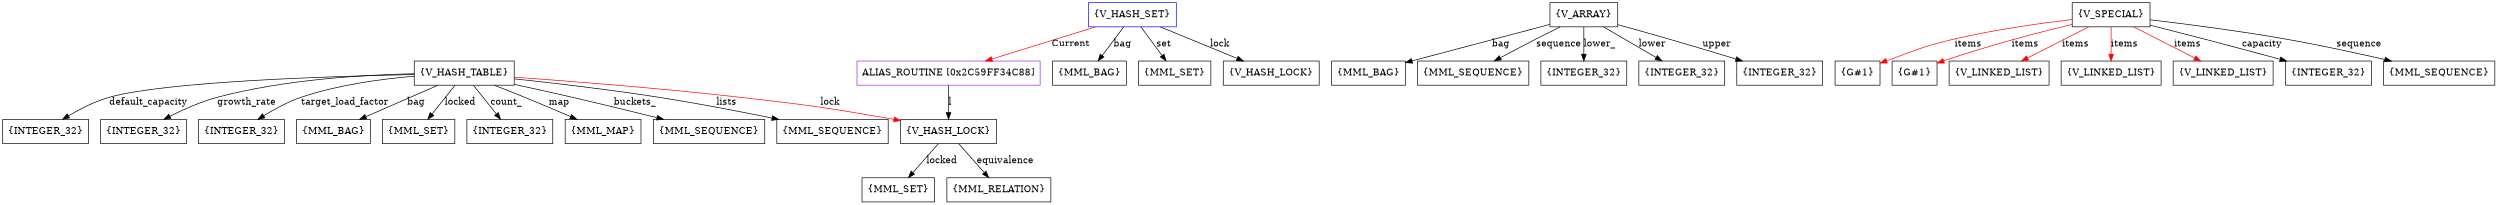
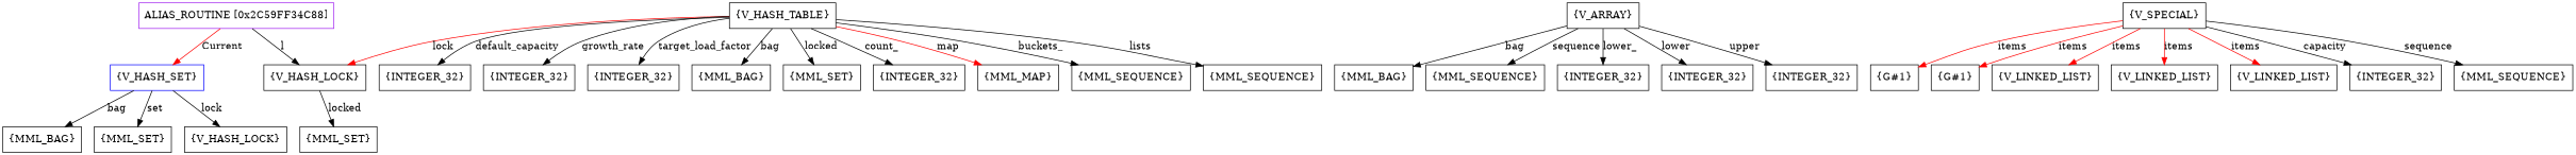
  digraph {
    node [shape=box]
    n1 [color=purple label=<ALIAS_ROUTINE [0x2C59FF34C88]>]
    n2 [color=blue label=<{V_HASH_SET}>]
    n3 [label=<{V_HASH_LOCK}>]
    n4 [label=<{MML_BAG}>]
    n5 [label=<{MML_SET}>]
    n6 [label=<{V_HASH_LOCK}>]
    n7 [label=<{MML_SET}>]
-   n8 [label=<{MML_RELATION}>]
    n9 [label=<{V_HASH_TABLE}>]
    n10 [label=<{INTEGER_32}>]
    n11 [label=<{INTEGER_32}>]
    n12 [label=<{INTEGER_32}>]
    n13 [label=<{MML_BAG}>]
    n14 [label=<{MML_SET}>]
    n15 [label=<{INTEGER_32}>]
    n16 [label=<{MML_MAP}>]
    n17 [label=<{MML_SEQUENCE}>]
    n18 [label=<{MML_SEQUENCE}>]
    n19 [label=<{V_ARRAY}>]
    n20 [label=<{MML_BAG}>]
    n21 [label=<{MML_SEQUENCE}>]
    n22 [label=<{INTEGER_32}>]
    n23 [label=<{INTEGER_32}>]
    n24 [label=<{INTEGER_32}>]
    n25 [label=<{V_SPECIAL}>]
    n26 [label=<{G#1}>]
    n27 [label=<{G#1}>]
    n28 [label=<{V_LINKED_LIST}>]
    n29 [label=<{V_LINKED_LIST}>]
    n30 [label=<{V_LINKED_LIST}>]
    n31 [label=<{INTEGER_32}>]
    n32 [label=<{MML_SEQUENCE}>]
-   n2 -> n1 [color=red label=<Current>]
+   n1 -> n2 [color=red label=<Current>]
    n1 -> n3 [label=<l>]
    n2 -> n4 [label=<bag>]
    n2 -> n5 [label=<set>]
    n2 -> n6 [label=<lock>]
    n3 -> n7 [label=<locked>]
-   n3 -> n8 [label=<equivalence>]
    n9 -> n3 [color=red label=<lock>]
    n9 -> n10 [label=<default_capacity>]
    n9 -> n11 [label=<growth_rate>]
    n9 -> n12 [label=<target_load_factor>]
    n9 -> n13 [label=<bag>]
    n9 -> n14 [label=<locked>]
    n9 -> n15 [label=<count_>]
-   n9 -> n16 [label=<map>]
+   n9 -> n16 [label=<map> color=red]
    n9 -> n17 [label=<buckets_>]
    n9 -> n18 [label=<lists>]
    n19 -> n20 [label=<bag>]
    n19 -> n21 [label=<sequence>]
    n19 -> n22 [label=<lower_>]
    n19 -> n23 [label=<lower>]
    n19 -> n24 [label=<upper>]
    n25 -> n26 [color=red label=<items>]
    n25 -> n27 [color=red label=<items>]
    n25 -> n28 [color=red label=<items>]
    n25 -> n29 [color=red label=<items>]
    n25 -> n30 [color=red label=<items>]
    n25 -> n31 [label=<capacity>]
    n25 -> n32 [label=<sequence>]
  }
